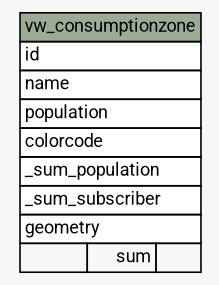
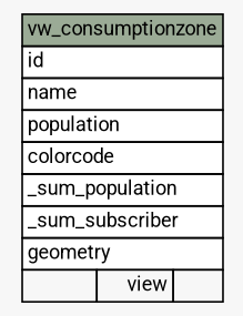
  digraph {
    bgcolor="#f7f7f7"
    fontname=Roboto
    fontsize=11
    nodesep=0.18
    rankdir=RL
    ranksep=0.46
-   n1 [fontname=Roboto fontsize=11 label=<     <TABLE BORDER="0" CELLBORDER="1" CELLSPACING="0" BGCOLOR="#ffffff">       <TR><TD COLSPAN="3" BGCOLOR="#9bab96" ALIGN="CENTER">vw_consumptionzone</TD></TR>       <TR><TD PORT="id" COLSPAN="3" ALIGN="LEFT">id</TD></TR>       <TR><TD PORT="name" COLSPAN="3" ALIGN="LEFT">name</TD></TR>       <TR><TD PORT="population" COLSPAN="3" ALIGN="LEFT">population</TD></TR>       <TR><TD PORT="colorcode" COLSPAN="3" ALIGN="LEFT">colorcode</TD></TR>       <TR><TD PORT="_sum_population" COLSPAN="3" ALIGN="LEFT">_sum_population</TD></TR>       <TR><TD PORT="_sum_subscriber" COLSPAN="3" ALIGN="LEFT">_sum_subscriber</TD></TR>       <TR><TD PORT="geometry" COLSPAN="3" ALIGN="LEFT">geometry</TD></TR>       <TR><TD ALIGN="LEFT" BGCOLOR="#f7f7f7">  </TD><TD ALIGN="RIGHT" BGCOLOR="#f7f7f7">sum</TD><TD ALIGN="RIGHT" BGCOLOR="#f7f7f7">  </TD></TR>     </TABLE>> shape=plaintext]
+   n1 [fontname=Roboto fontsize=11 label=<     <TABLE BORDER="0" CELLBORDER="1" CELLSPACING="0" BGCOLOR="#ffffff">       <TR><TD COLSPAN="3" BGCOLOR="#9bab96" ALIGN="CENTER">vw_consumptionzone</TD></TR>       <TR><TD PORT="id" COLSPAN="3" ALIGN="LEFT">id</TD></TR>       <TR><TD PORT="name" COLSPAN="3" ALIGN="LEFT">name</TD></TR>       <TR><TD PORT="population" COLSPAN="3" ALIGN="LEFT">population</TD></TR>       <TR><TD PORT="colorcode" COLSPAN="3" ALIGN="LEFT">colorcode</TD></TR>       <TR><TD PORT="_sum_population" COLSPAN="3" ALIGN="LEFT">_sum_population</TD></TR>       <TR><TD PORT="_sum_subscriber" COLSPAN="3" ALIGN="LEFT">_sum_subscriber</TD></TR>       <TR><TD PORT="geometry" COLSPAN="3" ALIGN="LEFT">geometry</TD></TR>       <TR><TD ALIGN="LEFT" BGCOLOR="#f7f7f7">  </TD><TD ALIGN="RIGHT" BGCOLOR="#f7f7f7">view</TD><TD ALIGN="RIGHT" BGCOLOR="#f7f7f7">  </TD></TR>     </TABLE>> shape=plaintext]
  }
